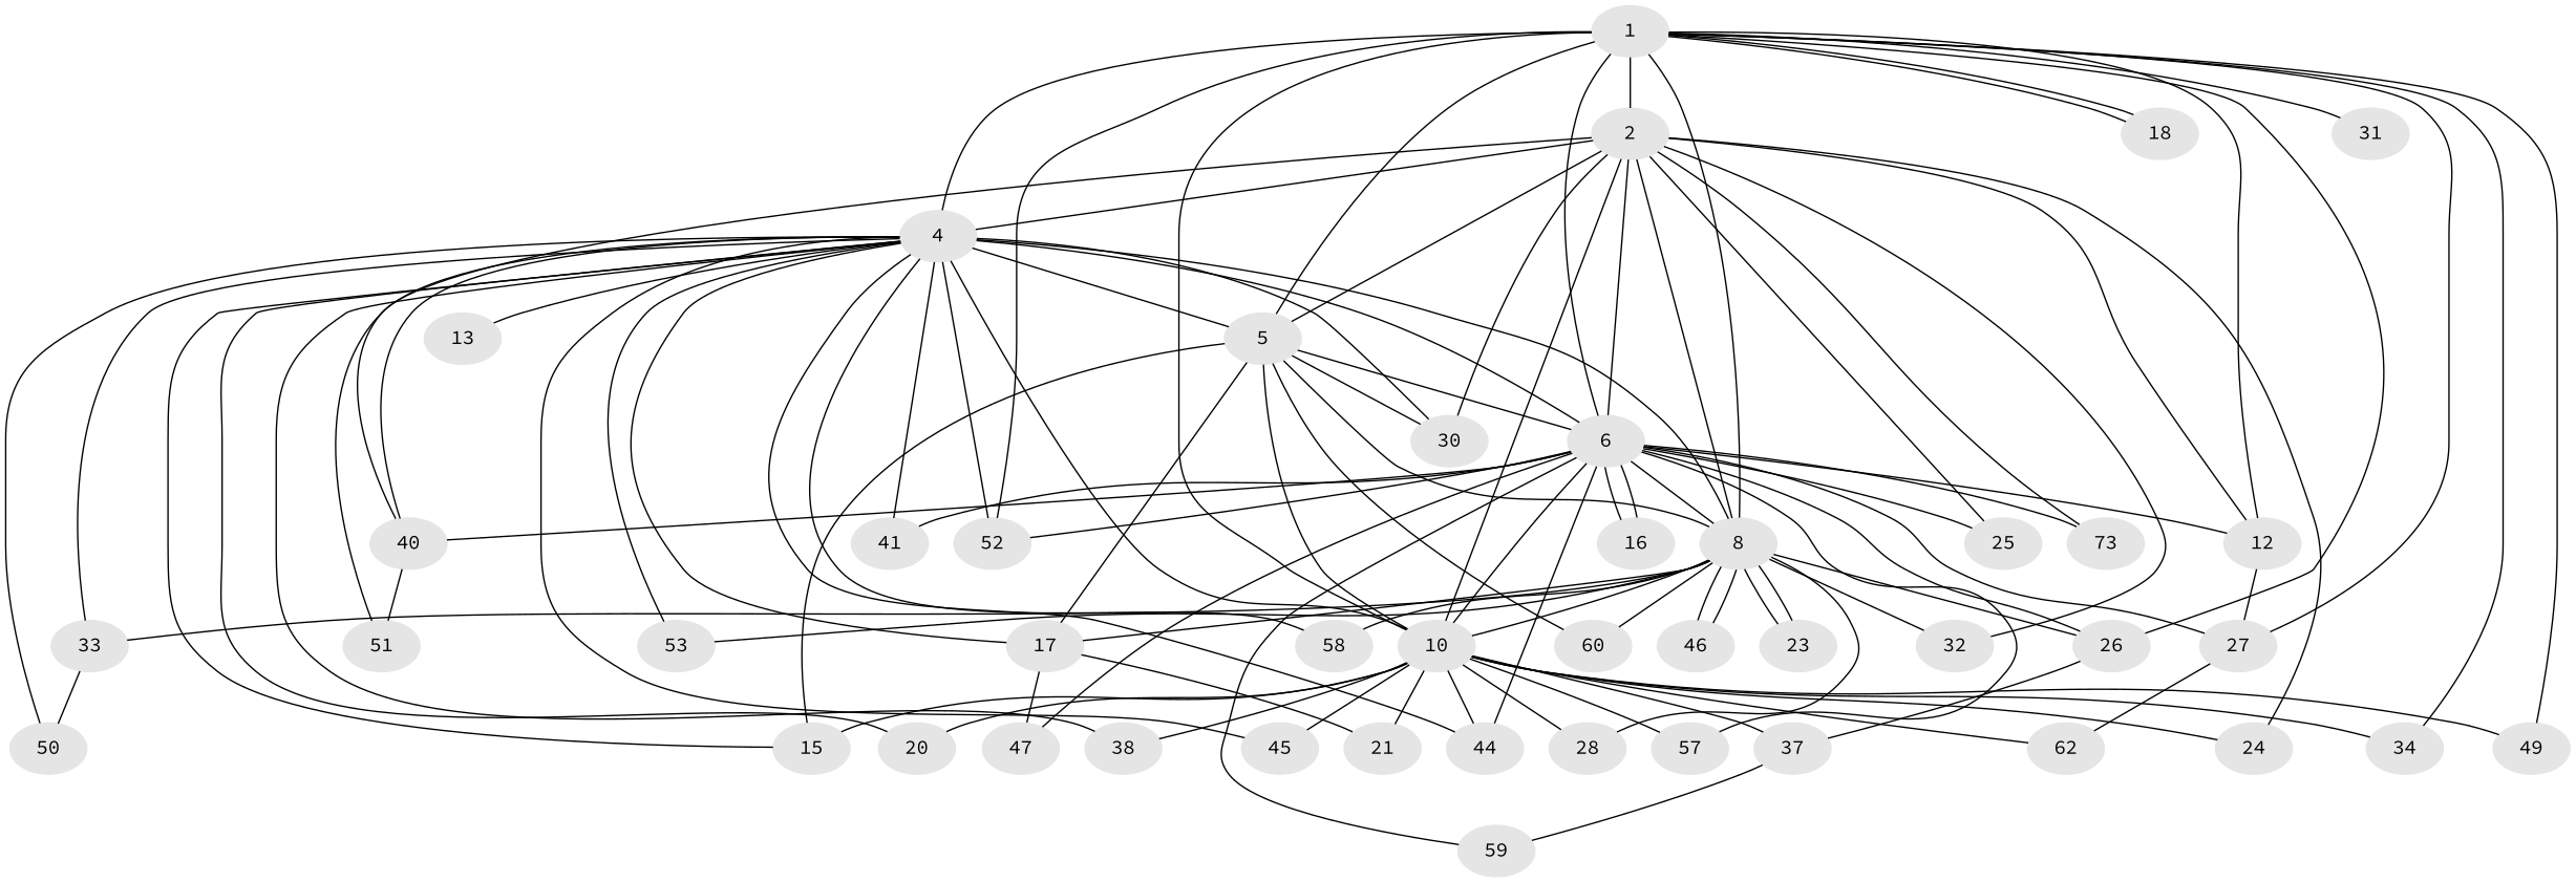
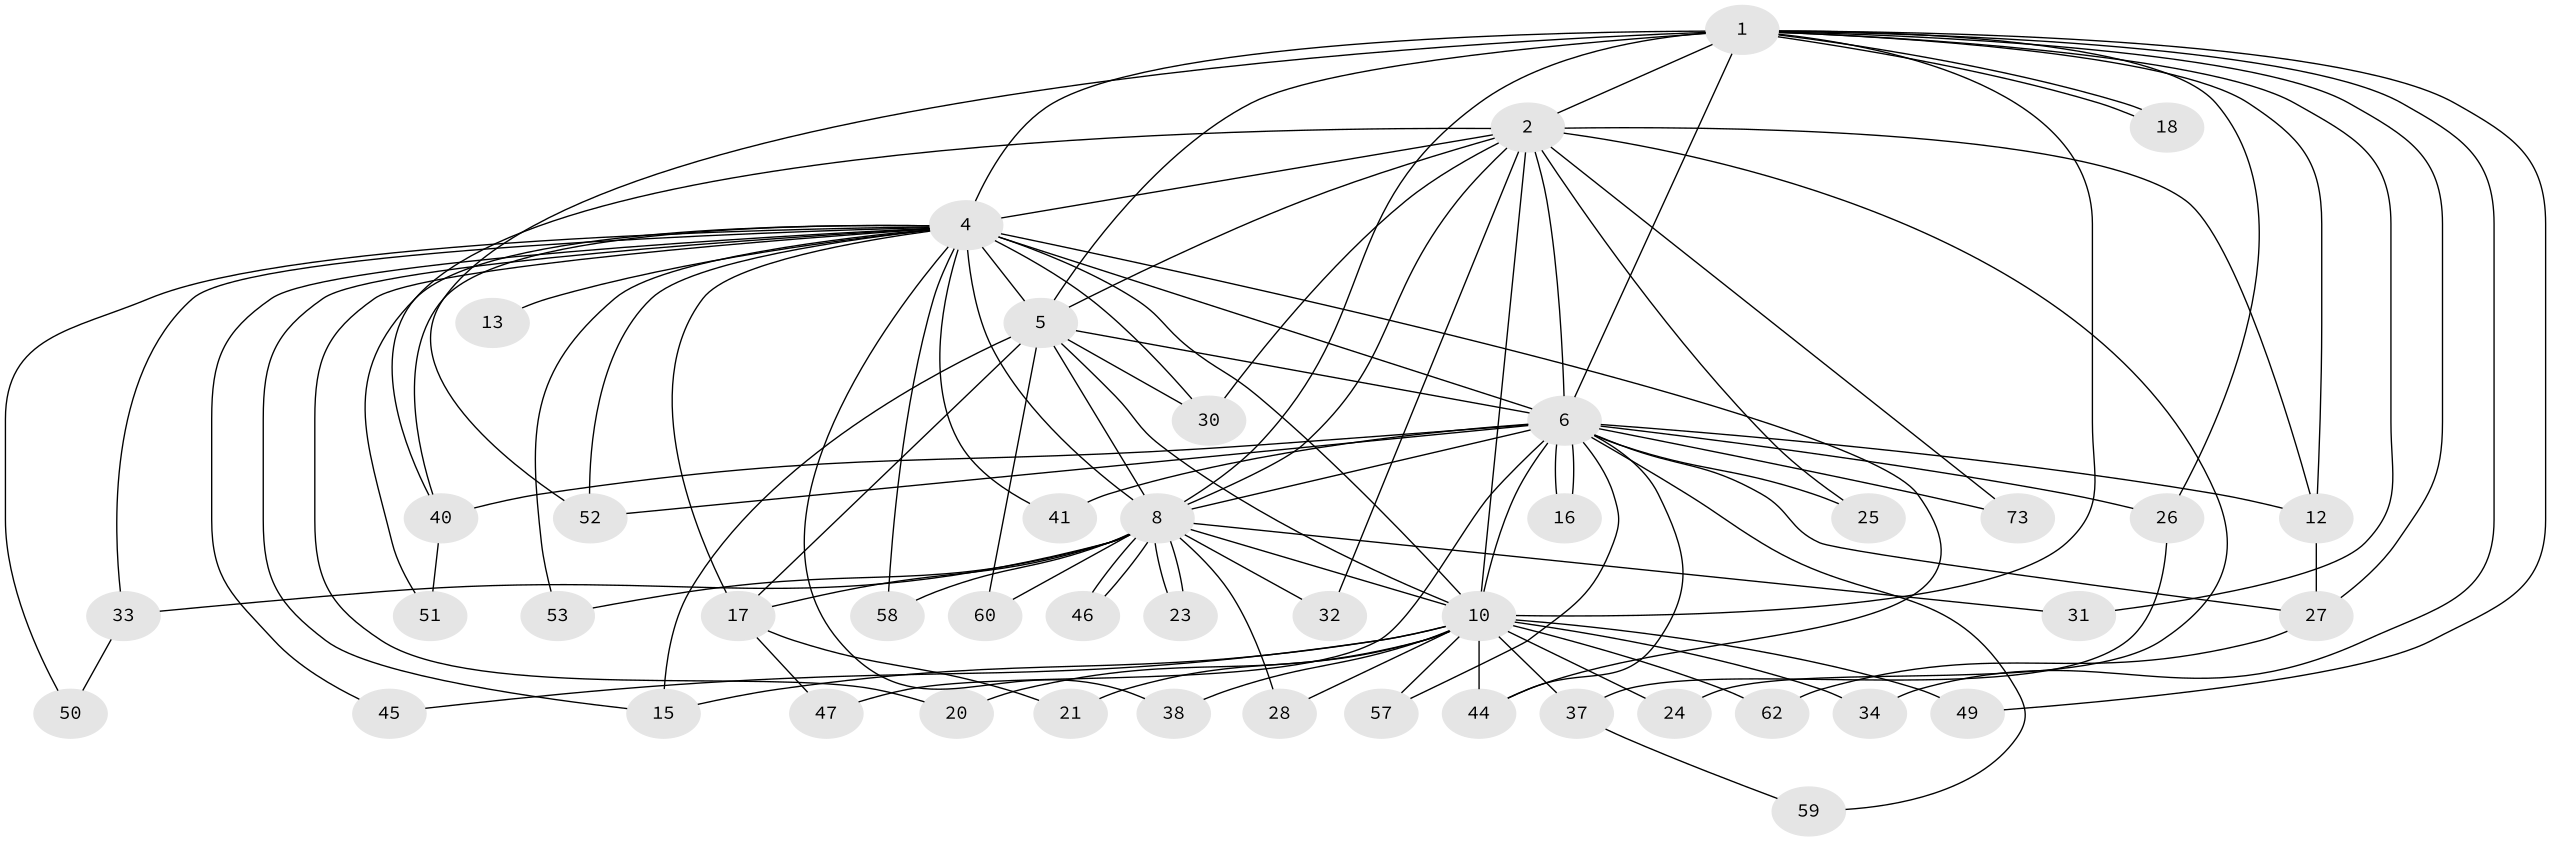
  graph {
    fontname="Source Code Pro"
    node [color=gray90 fontname="Source Code Pro" style=filled]
    edge [fontname="Source Code Pro"]
    1 [super="+22"]
    2 [super="+3"]
    4 [super="+9"]
    5 [super="+19"]
    6 [super="+7"]
    8 [super="+29"]
    10 [super="+11"]
    12 [super="+54"]
    18
    26
    27 [super="+39"]
    31
    34
    49
    52 [super="+63"]
    24
    25
    30 [super="+36"]
    32
    40 [super="+61"]
    n21 [label=73 super="+55"]
    13 [super="+14"]
    15 [super="+56"]
    17 [super="+35"]
    20
    33 [super="+42"]
    38
    41
    44 [super="+48"]
    45
    50
    51
    53
    58
    60
    16
    47
    57
    59
    23
    28
    46
    21
    37
    62
    1 -- 2 [weight=2]
    1 -- 4 [weight=2]
    1 -- 5
    1 -- 6 [weight=3]
    1 -- 8
    1 -- 10
    1 -- 12
    1 -- 18
    1 -- 18
    1 -- 26
    1 -- 27
    1 -- 31
    1 -- 34
    1 -- 49
    1 -- 52
    2 -- 4 [weight=4]
    2 -- 5 [weight=2]
    2 -- 6 [weight=4]
    2 -- 8 [weight=2]
    2 -- 10 [weight=2]
    2 -- 12
    2 -- 24
    2 -- 25
    2 -- 30
    2 -- 32
    2 -- 40
    2 -- n21 [weight=2]
    4 -- 5 [weight=2]
    4 -- 6 [weight=4]
    4 -- 8 [weight=2]
    4 -- 10 [weight=2]
    4 -- 52
    4 -- 30
    4 -- 40
    4 -- 13 [weight=2]
    4 -- 15
    4 -- 17 [weight=2]
    4 -- 20
    4 -- 33
    4 -- 38
    4 -- 41
    4 -- 44
    4 -- 45
    4 -- 50
    4 -- 51
    4 -- 53
    4 -- 58
    5 -- 6 [weight=2]
    5 -- 8
    5 -- 10
    5 -- 30
    5 -- 15
    5 -- 17
    5 -- 60
    6 -- 8 [weight=3]
    6 -- 10 [weight=3]
    6 -- 12
    6 -- 26
    6 -- 27
    6 -- 52
    6 -- 25
    6 -- 40
    6 -- n21
    6 -- 41
    6 -- 44
    6 -- 16
    6 -- 16
    6 -- 47
    6 -- 57
    6 -- 59
    8 -- 10
-   8 -- 26
+   8 -- 31
    8 -- 32
    8 -- 17
    8 -- 33 [weight=2]
    8 -- 53
    8 -- 58
    8 -- 60
    8 -- 23
    8 -- 23
    8 -- 28
    8 -- 46
    8 -- 46
    10 -- 34
    10 -- 49
    10 -- 24
    10 -- 15
    10 -- 20
    10 -- 38
    10 -- 44
    10 -- 45
    10 -- 57
    10 -- 28
    10 -- 21
    10 -- 37
    10 -- 62
    12 -- 27
    26 -- 37
    27 -- 62
    40 -- 51
    17 -- 47
    17 -- 21
    33 -- 50
    37 -- 59
  }
